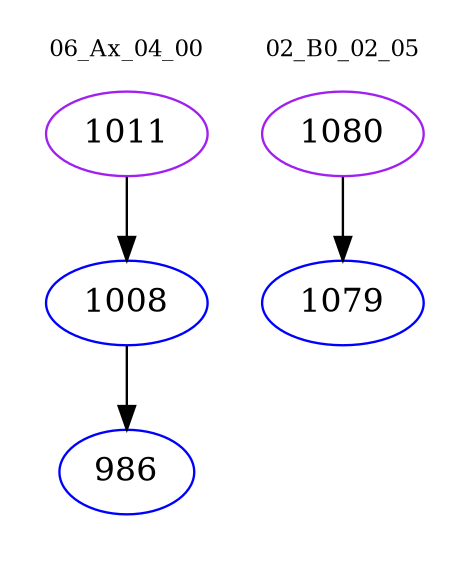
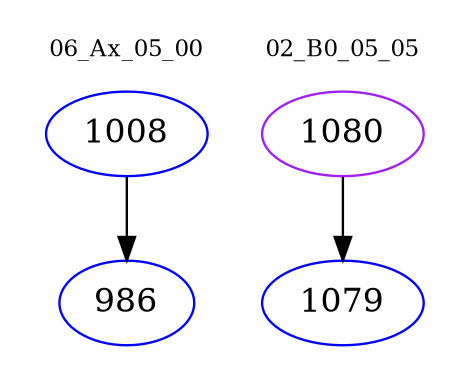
  digraph {
    node [color=blue]
    edge [color=black]
-   n1 [color=purple label=1011]
    n2 [label=1008]
    n3 [label=986]
    n4 [color=purple label=1080]
    n5 [label=1079]
    subgraph cluster_1 {
      color=white
      fontsize=10
-     label="06_Ax_04_00"
-     n1
+     label="06_Ax_05_00"
      n2
      n3
    }
    subgraph cluster_2 {
      color=white
      fontsize=10
-     label="02_B0_02_05"
+     label="02_B0_05_05"
      n4
      n5
    }
-   n1 -> n2
    n2 -> n3
    n4 -> n5
  }
